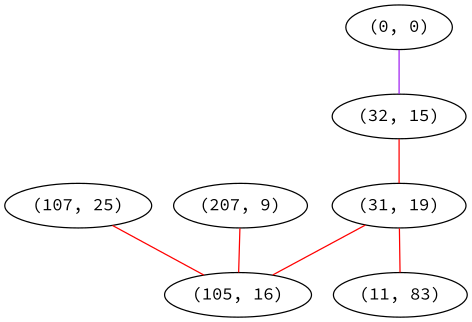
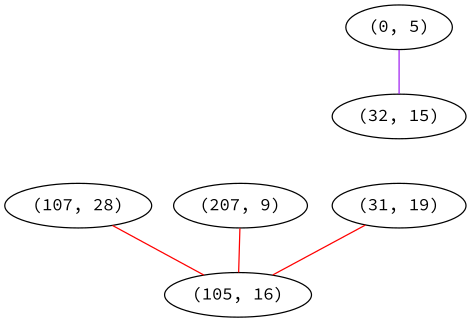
  graph {
    fontname="Source Code Pro"
    node [fontname="Source Code Pro"]
    edge [color=red fontname="Source Code Pro" weight=1]
-   "(0, 0)"
+   "(0, 0)" [label="(0, 5)"]
    "(32, 15)"
    "(31, 19)"
    n4 [label="(105, 16)"]
-   "(11, 83)"
-   "(107, 28)" [label="(107, 25)"]
+   "(107, 28)"
    n7 [label="(207, 9)"]
    "(0, 0)" -- "(32, 15)" [color=purple weight=4]
-   "(32, 15)" -- "(31, 19)"
    "(31, 19)" -- n4
-   "(31, 19)" -- "(11, 83)"
    "(107, 28)" -- n4
    n7 -- n4
  }
